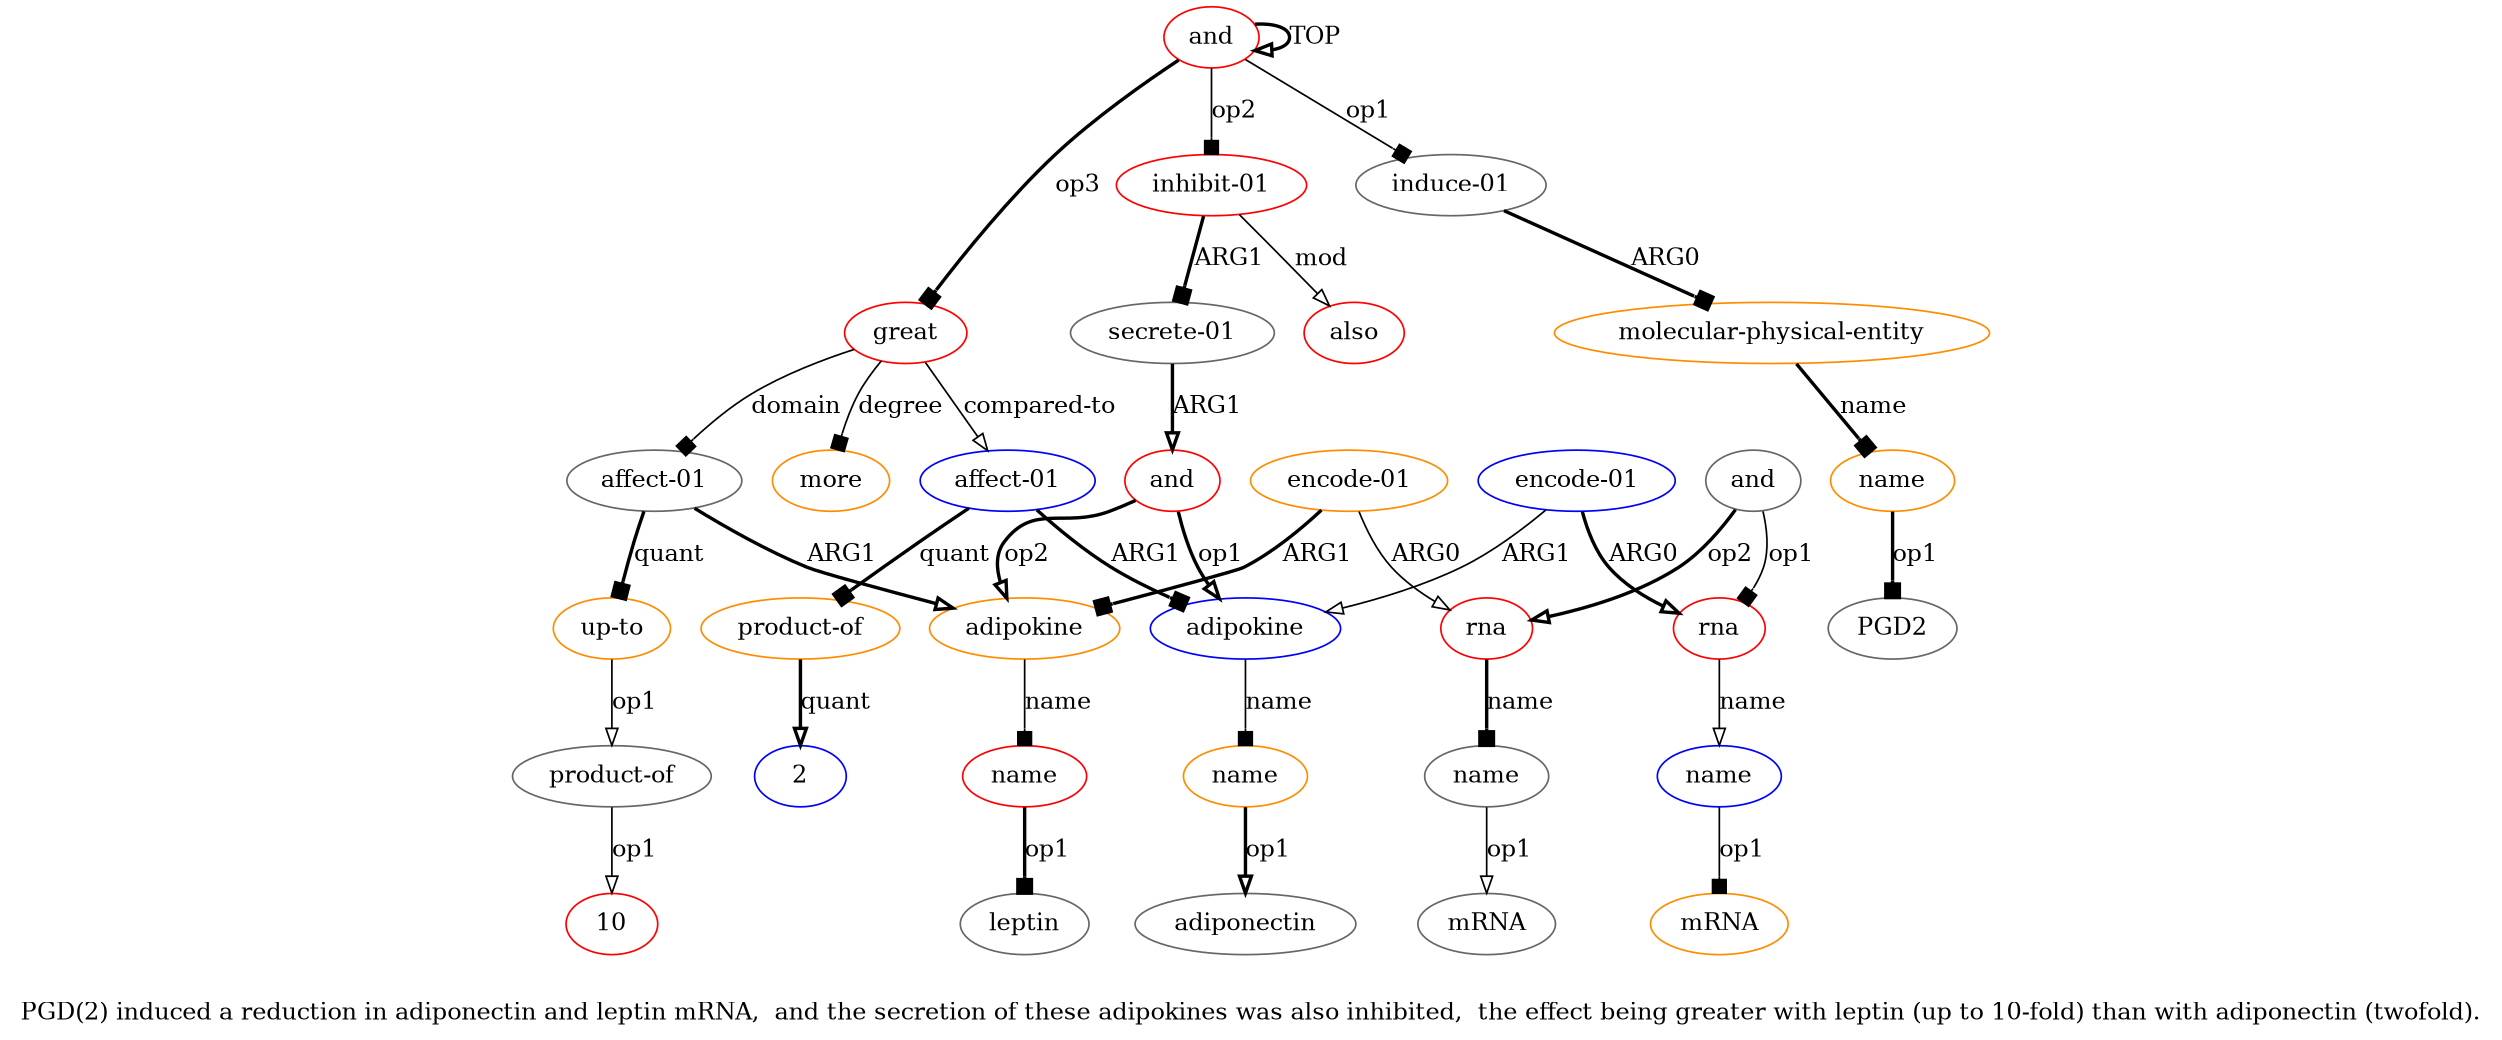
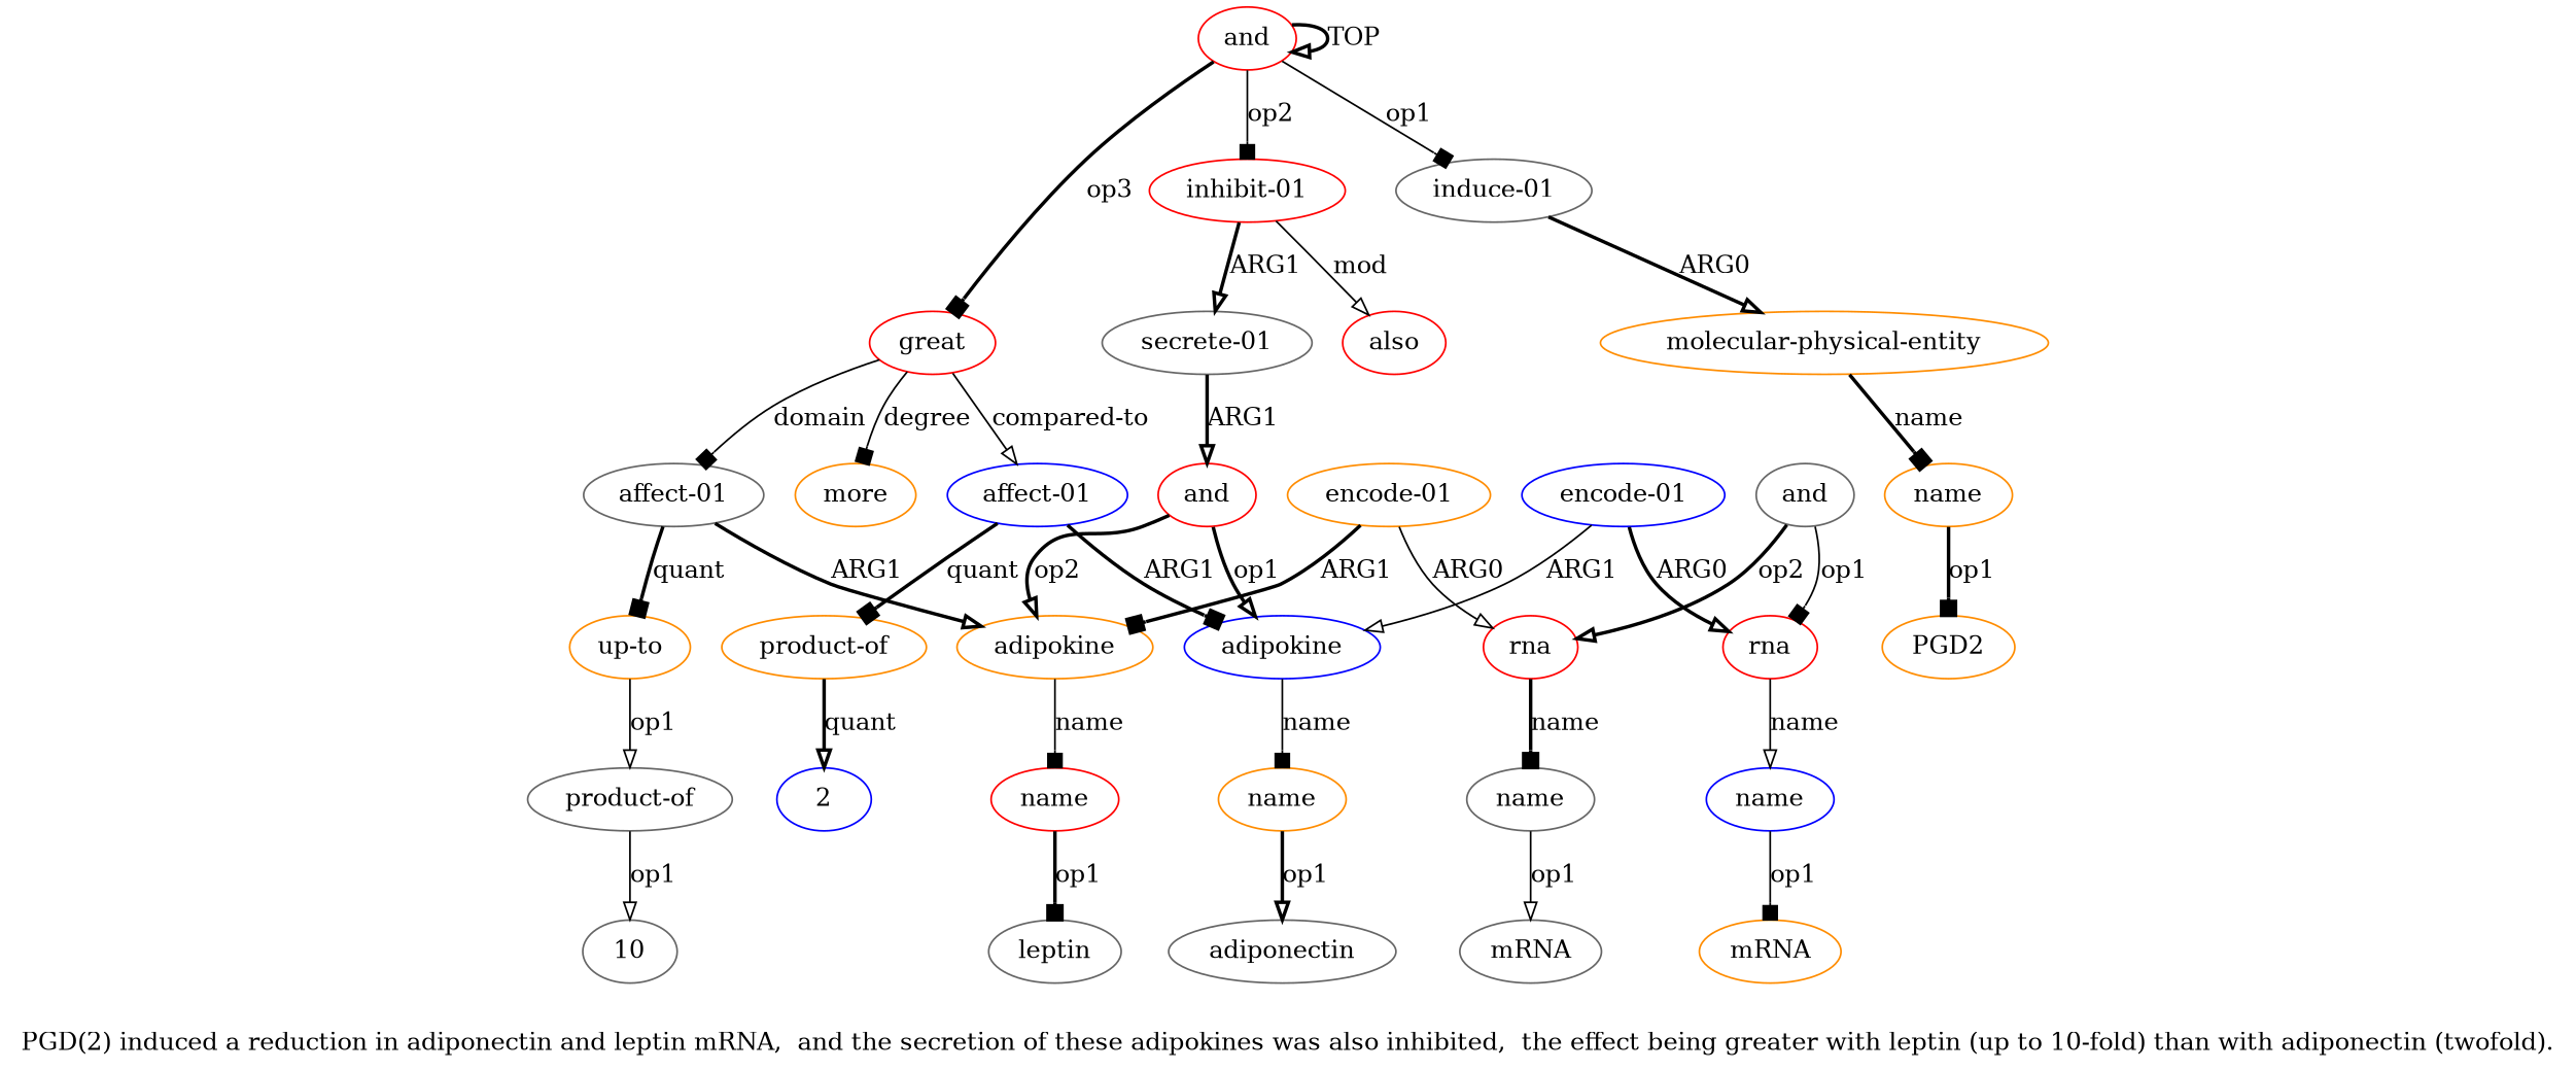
  digraph {
    label="PGD(2) induced a reduction in adiponectin and leptin mRNA,  and the secretion of these adipokines was also inhibited,  the effect being greater with leptin (up to 10-fold) than with adiponectin (twofold)."
    node [color=gray40 gold_ind=-1 gold_label=name test_ind=-1 test_label=name]
    edge [arrowhead=box color=black gold_label=op1 style=bold test_label=op1]
    n1 [color=red gold_ind=20 gold_label=great label=great test_ind=20 test_label=great]
    n2 [color=darkorange gold_ind=21 gold_label=more label=more test_ind=21 test_label=more]
    n3 [gold_ind=22 gold_label="affect-01" label="affect-01" test_ind=22 test_label="affect-01"]
    n4 [color=blue gold_ind=25 gold_label="affect-01" label="affect-01" test_ind=25 test_label="affect-01"]
    n5 [color=darkorange gold_ind=23 gold_label="up-to" label="up-to" test_ind=23 test_label="up-to"]
    n6 [color=darkorange gold_ind=14 gold_label=adipokine label=adipokine test_ind=14 test_label=adipokine]
    n7 [color=darkorange gold_ind=26 gold_label="product-of" label="product-of" test_ind=26 test_label="product-of"]
    n8 [color=blue gold_ind=9 gold_label=adipokine label=adipokine test_ind=9 test_label=adipokine]
    n9 [gold_ind=24 gold_label="product-of" label="product-of" test_ind=24 test_label="product-of"]
    n10 [color=red gold_ind=15 label=name test_ind=15]
    n11 [color=blue gold_label=2 label=2 test_label=2]
    n12 [color=darkorange gold_ind=10 label=name test_ind=10]
-   n13 [color=red gold_label=10 label=10 test_label=10]
+   n13 [gold_label=10 label=10 test_label=10]
    n14 [gold_label=leptin label=leptin test_label=leptin]
    n15 [gold_label=adiponectin label=adiponectin test_label=adiponectin]
    n16 [gold_label=mRNA label=mRNA test_label=mRNA]
-   n17 [gold_label=PGD2 label=PGD2 test_label=PGD2]
+   n17 [color=darkorange gold_label=PGD2 label=PGD2 test_label=PGD2]
    n18 [color=darkorange gold_label=mRNA label=mRNA test_label=mRNA]
    n19 [gold_ind=17 gold_label="secrete-01" label="secrete-01" test_ind=17 test_label="secrete-01"]
    n20 [color=red gold_ind=18 gold_label=and label=and test_ind=18 test_label=and]
    n21 [color=red gold_ind=16 gold_label="inhibit-01" label="inhibit-01" test_ind=16 test_label="inhibit-01"]
    n22 [color=red gold_ind=19 gold_label=also label=also test_ind=19 test_label=also]
    n23 [color=red gold_ind=11 gold_label=rna label=rna test_ind=11 test_label=rna]
    n24 [gold_ind=12 label=name test_ind=12]
    n25 [color=darkorange gold_ind=13 gold_label="encode-01" label="encode-01" test_ind=13 test_label="encode-01"]
    n26 [gold_ind=1 gold_label="induce-01" label="induce-01" test_ind=1 test_label="induce-01"]
    n27 [color=darkorange gold_ind=2 gold_label="molecular-physical-entity" label="molecular-physical-entity" test_ind=2 test_label="molecular-physical-entity"]
    n28 [color=darkorange gold_ind=3 label=name test_ind=3]
    n29 [gold_ind=5 gold_label=and label=and test_ind=5 test_label=and]
    n30 [color=red gold_ind=6 gold_label=rna label=rna test_ind=6 test_label=rna]
    n31 [color=red gold_ind=0 gold_label=and label=and test_ind=0 test_label=and]
    n32 [color=blue gold_ind=7 label=name test_ind=7]
    n33 [color=blue gold_ind=8 gold_label="encode-01" label="encode-01" test_ind=8 test_label="encode-01"]
    n1 -> n2 [gold_label=degree label=degree style=solid test_label=degree]
    n1 -> n3 [gold_label=domain label=domain style=solid test_label=domain]
    n1 -> n4 [arrowhead=onormal gold_label="compared-to" label="compared-to" style=solid test_label="compared-to"]
    n3 -> n5 [gold_label=quant label=quant test_label=quant]
    n3 -> n6 [arrowhead=onormal gold_label=ARG1 label=ARG1 test_label=ARG1]
    n4 -> n7 [gold_label=quant label=quant test_label=quant]
    n4 -> n8 [gold_label=ARG1 label=ARG1 test_label=ARG1]
    n5 -> n9 [arrowhead=onormal label=op1 style=solid]
    n6 -> n10 [gold_label=name label=name style=solid test_label=name]
    n7 -> n11 [arrowhead=onormal gold_label=quant label=quant test_label=quant]
    n8 -> n12 [gold_label=name label=name style=solid test_label=name]
    n9 -> n13 [arrowhead=onormal label=op1 style=solid]
    n10 -> n14 [label=op1]
    n12 -> n15 [arrowhead=onormal label=op1]
    n19 -> n20 [arrowhead=onormal gold_label=ARG1 label=ARG1 test_label=ARG1]
    n20 -> n6 [arrowhead=onormal gold_label=op2 label=op2 test_label=op2]
    n20 -> n8 [arrowhead=onormal label=op1]
-   n21 -> n19 [gold_label=ARG1 label=ARG1 test_label=ARG1]
+   n21 -> n19 [arrowhead=onormal gold_label=ARG1 label=ARG1 test_label=ARG1]
    n21 -> n22 [arrowhead=onormal gold_label=mod label=mod style=solid test_label=mod]
    n23 -> n24 [gold_label=name label=name test_label=name]
    n24 -> n16 [arrowhead=onormal label=op1 style=solid]
    n25 -> n6 [gold_label=ARG1 label=ARG1 test_label=ARG1]
    n25 -> n23 [arrowhead=onormal gold_label=ARG0 label=ARG0 style=solid test_label=ARG0]
-   n26 -> n27 [gold_label=ARG0 label=ARG0 test_label=ARG0]
+   n26 -> n27 [arrowhead=onormal gold_label=ARG0 label=ARG0 test_label=ARG0]
    n27 -> n28 [gold_label=name label=name test_label=name]
    n28 -> n17 [label=op1]
    n29 -> n23 [arrowhead=onormal gold_label=op2 label=op2 test_label=op2]
    n29 -> n30 [label=op1 style=solid]
    n30 -> n32 [arrowhead=onormal gold_label=name label=name style=solid test_label=name]
    n31 -> n1 [gold_label=op3 label=op3 test_label=op3]
    n31 -> n21 [gold_label=op2 label=op2 style=solid test_label=op2]
    n31 -> n26 [label=op1 style=solid]
    n31 -> n31 [arrowhead=onormal gold_label=TOP label=TOP test_label=TOP]
    n32 -> n18 [label=op1 style=solid]
    n33 -> n8 [arrowhead=onormal gold_label=ARG1 label=ARG1 style=solid test_label=ARG1]
    n33 -> n30 [arrowhead=onormal gold_label=ARG0 label=ARG0 test_label=ARG0]
  }
